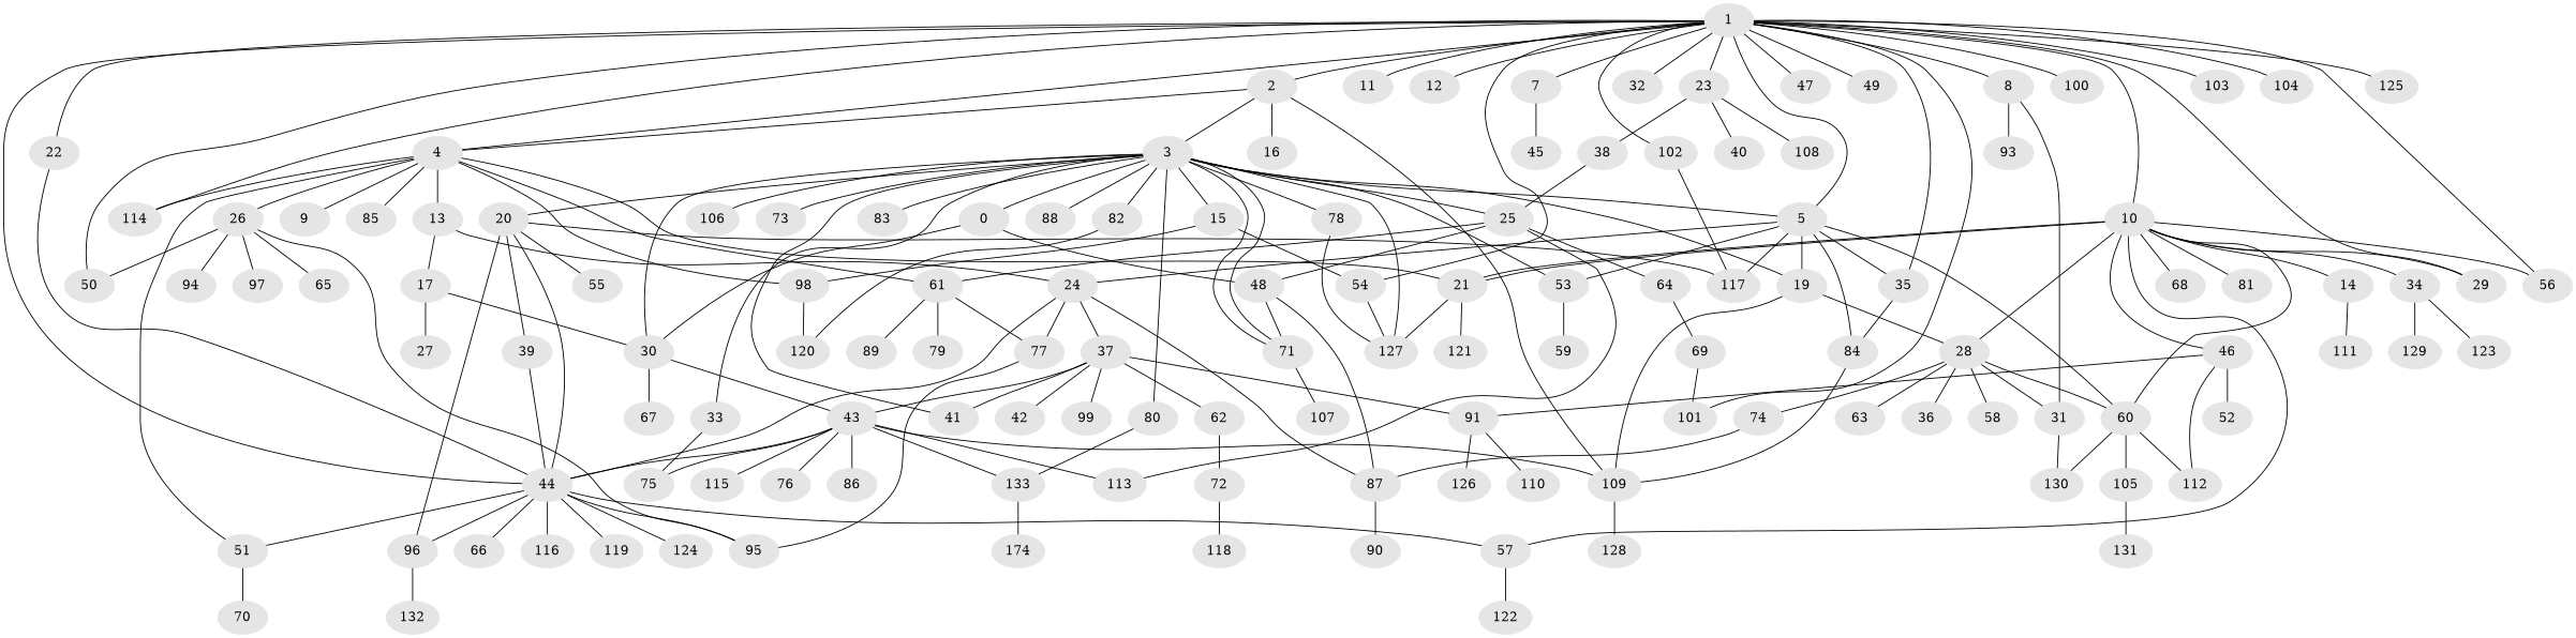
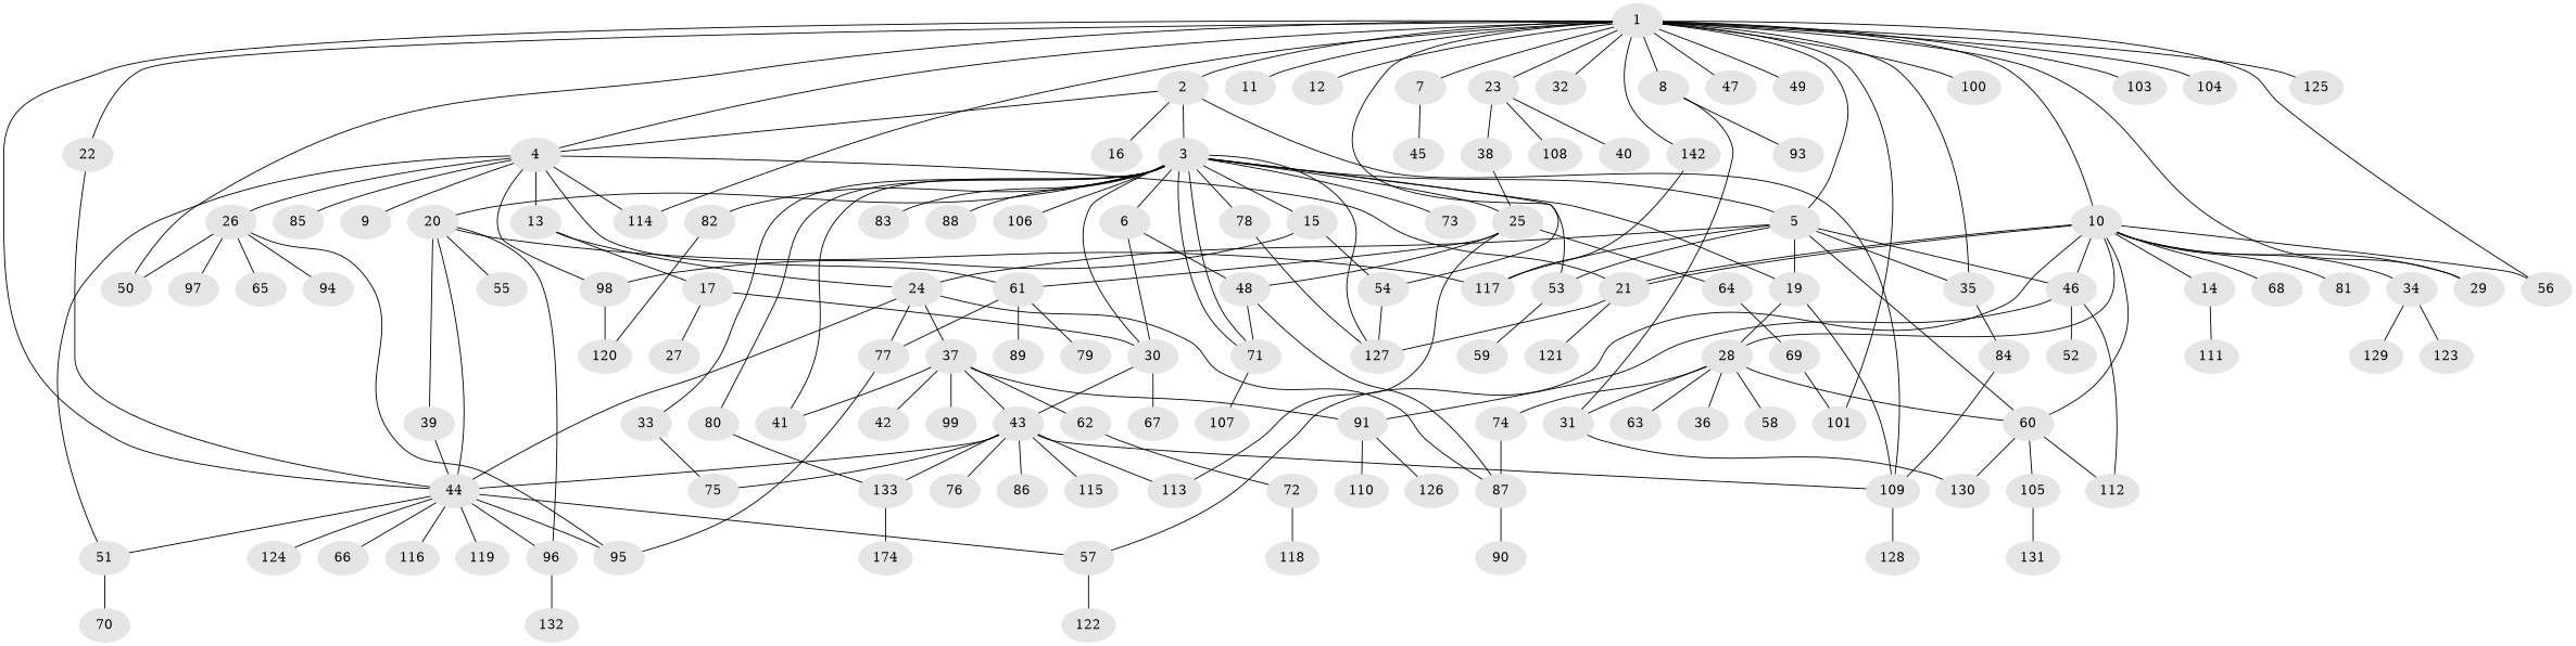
  graph {
    node [color=gray90 style=filled]
    1
    2
    4
    5
    7
    8
    10
    11
    12
    22
    23
    29
    32
    35
    44
    47
    49
    50
    54
    56
    100
    101
-   102
+   102 [label=142]
    103
    104
    114
    125
    3
    16
    109
    9
    13
    21
    26
    51
    61
    85
    98
    19
    53
    24
    46
    60
    117
    45
    31
    93
    14
    28
    34
    57
    68
    81
    38
    40
    108
    84
    96
    95
    66
    116
    119
    124
    127
-   6 [label=0]
+   6
    15
    20
    25
    30
    33
    41
    71
    73
    78
    80
    82
    83
    88
    106
    128
    48
    39
    55
    64
    113
    43
    67
    75
    59
    107
    133
    120
    17
    121
    65
    94
    97
    70
    77
    79
    89
    37
    87
    112
    91
    52
    130
    105
    111
    36
    58
    63
    74
    123
    129
    122
    27
    132
    42
    62
    99
    90
    69
    76
    86
    115
    72
    110
    126
    n130 [label=174]
    131
    118
    1 -- 2
    1 -- 4
    1 -- 5
    1 -- 7
    1 -- 8
    1 -- 10
    1 -- 11
    1 -- 12
    1 -- 22
    1 -- 23
    1 -- 29
    1 -- 32
    1 -- 35
    1 -- 44
    1 -- 47
    1 -- 49
    1 -- 50
    1 -- 54
    1 -- 56
    1 -- 100
    1 -- 101
    1 -- 102
    1 -- 103
    1 -- 104
    1 -- 114
    1 -- 125
    2 -- 4
    2 -- 3
    2 -- 16
    2 -- 109
    4 -- 114
    4 -- 9
    4 -- 13
    4 -- 21
    4 -- 26
    4 -- 51
    4 -- 61
    4 -- 85
    4 -- 98
    5 -- 35
    5 -- 19
    5 -- 53
    5 -- 24
-   5 -- 84
+   5 -- 46
    5 -- 60
    5 -- 117
    7 -- 45
    8 -- 31
    8 -- 93
    10 -- 29
    10 -- 56
    10 -- 21
    10 -- 21
    10 -- 46
    10 -- 60
    10 -- 14
    10 -- 28
    10 -- 34
    10 -- 57
    10 -- 68
    10 -- 81
    22 -- 44
    23 -- 38
    23 -- 40
    23 -- 108
    35 -- 84
    44 -- 51
    44 -- 57
    44 -- 96
    44 -- 95
    44 -- 66
    44 -- 116
    44 -- 119
    44 -- 124
    54 -- 127
    102 -- 117
    3 -- 5
    3 -- 19
    3 -- 53
    3 -- 127
    3 -- 6
    3 -- 15
    3 -- 20
    3 -- 25
    3 -- 30
    3 -- 33
    3 -- 41
    3 -- 71
    3 -- 71
    3 -- 73
    3 -- 78
    3 -- 80
    3 -- 82
    3 -- 83
    3 -- 88
    3 -- 106
    109 -- 128
    13 -- 24
    13 -- 17
    21 -- 127
    21 -- 121
    26 -- 50
    26 -- 95
    26 -- 65
    26 -- 94
    26 -- 97
    51 -- 70
    61 -- 77
    61 -- 79
    61 -- 89
    98 -- 120
    19 -- 109
    19 -- 28
    53 -- 59
    24 -- 44
    24 -- 77
    24 -- 37
    24 -- 87
    46 -- 112
    46 -- 91
    46 -- 52
    60 -- 112
    60 -- 130
    60 -- 105
    31 -- 130
    14 -- 111
    28 -- 60
    28 -- 31
    28 -- 36
    28 -- 58
    28 -- 63
    28 -- 74
    34 -- 123
    34 -- 129
    57 -- 122
    38 -- 25
    84 -- 109
    96 -- 132
    6 -- 30
    6 -- 48
    15 -- 54
    15 -- 98
    20 -- 44
    20 -- 117
    20 -- 96
    20 -- 39
    20 -- 55
    25 -- 61
    25 -- 48
    25 -- 64
    25 -- 113
    30 -- 43
    30 -- 67
    33 -- 75
    71 -- 107
    78 -- 127
    80 -- 133
    82 -- 120
    48 -- 71
    48 -- 87
    39 -- 44
    64 -- 69
    43 -- 44
    43 -- 109
    43 -- 113
    43 -- 75
    43 -- 133
    43 -- 76
    43 -- 86
    43 -- 115
    133 -- n130
    17 -- 30
    17 -- 27
    77 -- 95
    37 -- 41
    37 -- 43
    37 -- 91
    37 -- 42
    37 -- 62
    37 -- 99
    87 -- 90
    91 -- 110
    91 -- 126
    105 -- 131
    74 -- 87
    62 -- 72
    69 -- 101
    72 -- 118
  }
